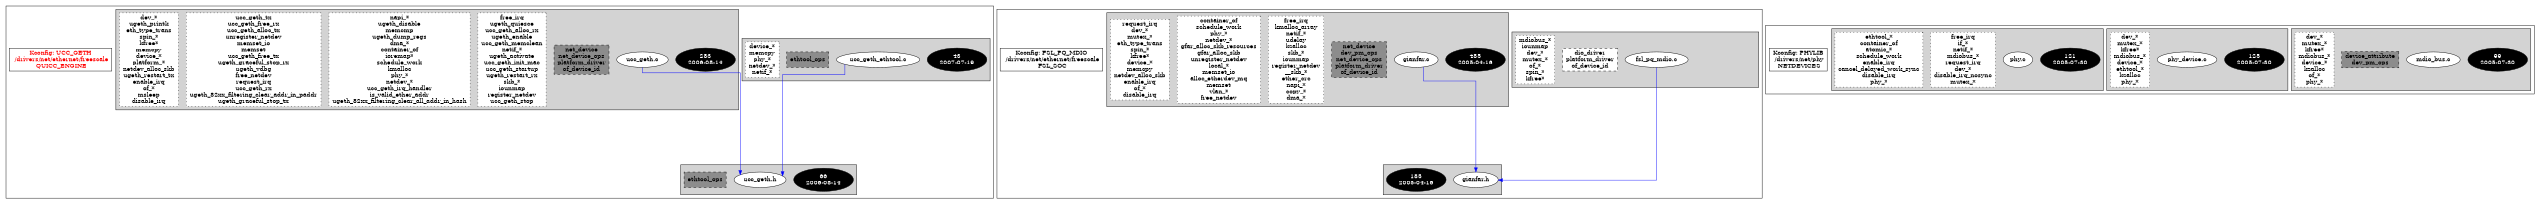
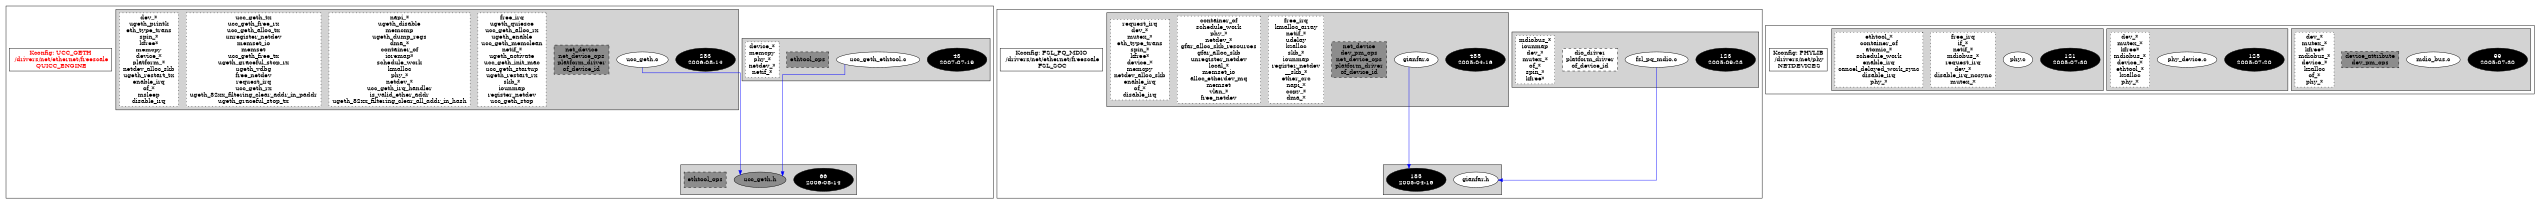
  digraph {
    ranksep=2
    splines=ortho
    node [fillcolor=white fontcolor=black style=filled shape=box]
    edge [color=blue]
    n1 [fillcolor=black fontcolor=white label="43\n2007-07-19" shape=""]
    n2 [label="ucc_geth_ethtool.c\n" shape=""]
    n3 [fillcolor=grey55 label="ethtool_ops\n" style="filled,dashed"]
    n4 [label="device_*\nmemcpy\nphy_*\nnetdev_*\nnetif_*\n" style="filled,dotted"]
    n5 [fillcolor=black fontcolor=white label="66\n2006-08-14" shape=""]
-   n6 [label="ucc_geth.h\n" shape=""]
+   n6 [fillcolor=grey55 label="ucc_geth.h\n" shape=""]
    n7 [fillcolor=grey55 label="ethtool_ops\n" style="filled,dashed"]
    n8 [fillcolor=black fontcolor=white label="283\n2006-08-14" shape=""]
    n9 [label="ucc_geth.c\n" shape=""]
    n10 [fillcolor=grey55 label="net_device\nnet_device_ops\nplatform_driver\nof_device_id\n" style="filled,dashed"]
    n11 [label="free_irq\nugeth_quiesce\nucc_geth_alloc_rx\nugeth_enable\nucc_geth_memclean\nnetif_*\nugeth_activate\nucc_geth_init_mac\nucc_geth_startup\nugeth_restart_rx\nskb_*\niounmap\nregister_netdev\nucc_geth_stop\n" style="filled,dotted"]
    n12 [label="napi_*\nugeth_disable\nmemcmp\nugeth_dump_regs\ndma_*\ncontainer_of\nioremap*\nschedule_work\nkmalloc\nphy_*\nnetdev_*\nucc_geth_irq_handler\nis_valid_ether_addr\nugeth_82xx_filtering_clear_all_addr_in_hash\n" style="filled,dotted"]
    n13 [label="ucc_geth_tx\nucc_geth_free_rx\nucc_geth_alloc_tx\nunregister_netdev\nmemset_io\nmemset\nucc_geth_free_tx\nugeth_graceful_stop_rx\nugeth_vdbg\nfree_netdev\nrequest_irq\nucc_geth_rx\nugeth_82xx_filtering_clear_addr_in_paddr\nugeth_graceful_stop_tx\n" style="filled,dotted"]
    n14 [label="dev_*\nugeth_printk\neth_type_trans\nspin_*\nkfree*\nmemcpy\ndevice_*\nplatform_*\nnetdev_alloc_skb\nugeth_restart_tx\nenable_irq\nof_*\nmsleep\ndisable_irq\n" style="filled,dotted"]
    n15 [fontcolor=red label="Kconfig: UCC_GETH\n /drivers/net/ethernet/freescale\n  QUICC_ENGINE " fillcolor="" style=""]
+   n16 [fillcolor=black fontcolor=white label="123\n2005-09-23" shape=""]
    n17 [label="fsl_pq_mdio.c\n" shape=""]
    n18 [label="dio_driver\nplatform_driver\nof_device_id\n" style="filled,dashed"]
    n19 [label="mdiobus_*\niounmap\ndev_*\nmutex_*\nof_*\nspin_*\nkfree*\n" style="filled,dotted"]
    n20 [fillcolor=black fontcolor=white label="185\n2005-04-16" shape=""]
    n21 [label="gianfar.h\n" shape=""]
    n22 [fillcolor=black fontcolor=white label="485\n2005-04-16" shape=""]
    n23 [label="gianfar.c\n" shape=""]
    n24 [fillcolor=grey55 label="net_device\ndev_pm_ops\nnet_device_ops\nplatform_driver\nof_device_id\n" style="filled,dashed"]
    n25 [label="free_irq\nkmalloc_array\nnetif_*\nudelay\nkzalloc\nskb_*\niounmap\nregister_netdev\n__skb_*\nether_crc\nnapi_*\ncopy_*\ndma_*\n" style="filled,dotted"]
    n26 [label="container_of\nschedule_work\nphy_*\nnetdev_*\ngfar_alloc_skb_resources\ngfar_alloc_skb\nunregister_netdev\nlocal_*\nmemset_io\nalloc_etherdev_mq\nmemset\nvlan_*\nfree_netdev\n" style="filled,dotted"]
    n27 [label="request_irq\ndev_*\nmutex_*\neth_type_trans\nspin_*\nkfree*\ndevice_*\nmemcpy\nnetdev_alloc_skb\nenable_irq\nof_*\ndisable_irq\n" style="filled,dotted"]
    n28 [label="Kconfig: FSL_PQ_MDIO\n /drivers/net/ethernet/freescale\n  FSL_SOC " fillcolor="" fontcolor="" style=""]
    n29 [fillcolor=black fontcolor=white label="99\n2005-07-30" shape=""]
    n30 [label="mdio_bus.c\n" shape=""]
    n31 [fillcolor=grey55 label="device_attribute\ndev_pm_ops\n" style="filled,dashed"]
    n32 [label="dev_*\nmutex_*\nkfree*\nmdiobus_*\ndevice_*\nkzalloc\nof_*\nphy_*\n" style="filled,dotted"]
-   n33 [fillcolor=black fontcolor=white label="125\n2005-07-30" shape=""]
+   n33 [fillcolor=black fontcolor=white label="125\n2005-07-20" shape=""]
    n34 [label="phy_device.c\n" shape=""]
    n35 [label="dev_*\nmutex_*\nkfree*\nmdiobus_*\ndevice_*\nethtool_*\nkzalloc\nphy_*\n" style="filled,dotted"]
    n36 [fillcolor=black fontcolor=white label="121\n2005-07-30" shape=""]
    n37 [label="phy.c\n" shape=""]
    n38 [label="free_irq\nif_*\nnetif_*\nmdiobus_*\nrequest_irq\ndev_*\ndisable_irq_nosync\nmutex_*\n" style="filled,dotted"]
    n39 [label="ethtool_*\ncontainer_of\natomic_*\nschedule_work\nenable_irq\ncancel_delayed_work_sync\ndisable_irq\nphy_*\n" style="filled,dotted"]
    n40 [label="Kconfig: PHYLIB\n /drivers/net/phy\n  NETDEVICES " fillcolor="" fontcolor="" style=""]
    subgraph cluster_1 {
      n15
      subgraph cluster_2 {
        style=filled
        n1
        n2
        n3
        n4
      }
      subgraph cluster_3 {
        style=filled
        n5
        n6
        n7
      }
      subgraph cluster_4 {
        style=filled
        n8
        n9
        n10
        n11
        n12
        n13
        n14
      }
    }
    subgraph cluster_5 {
      n28
      subgraph cluster_6 {
        style=filled
+       n16
        n17
        n18
        n19
      }
      subgraph cluster_7 {
        style=filled
        n20
        n21
      }
      subgraph cluster_8 {
        style=filled
        n22
        n23
        n24
        n25
        n26
        n27
      }
    }
    subgraph cluster_9 {
      n40
      subgraph cluster_10 {
        style=filled
        n29
        n30
        n31
        n32
      }
      subgraph cluster_11 {
        style=filled
        n33
        n34
        n35
      }
      subgraph cluster_12 {
        style=filled
        n36
        n37
        n38
        n39
      }
    }
    n2 -> n6
    n9 -> n6
    n17 -> n21
-   n23 -> n21
+   n23 -> n20
  }
